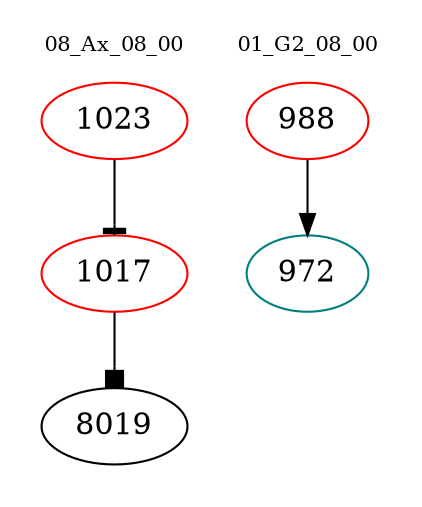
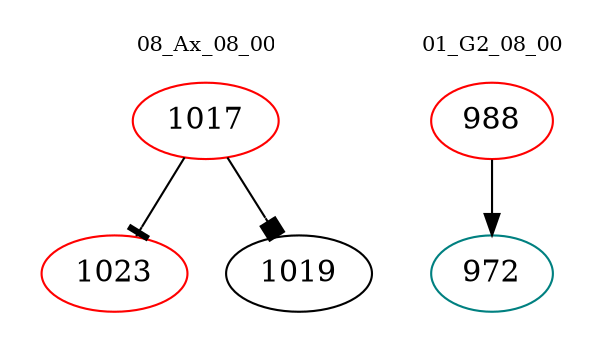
  digraph {
    node [color=red]
    edge [color=black]
    n1 [label=1023]
    n2 [label=1017]
-   n3 [color=black label=8019]
+   n3 [color=black label=1019]
    n4 [label=988]
    n5 [color=teal label=972]
    subgraph cluster_1 {
      color=white
      fontsize=10
      label="08_Ax_08_00"
      n1
      n2
      n3
    }
    subgraph cluster_2 {
      color=white
      fontsize=10
      label="01_G2_08_00"
      n4
      n5
    }
-   n1 -> n2 [arrowhead=tee]
+   n2 -> n1 [arrowhead=tee]
    n2 -> n3 [arrowhead=box]
    n4 -> n5 [arrowhead=normal]
  }
